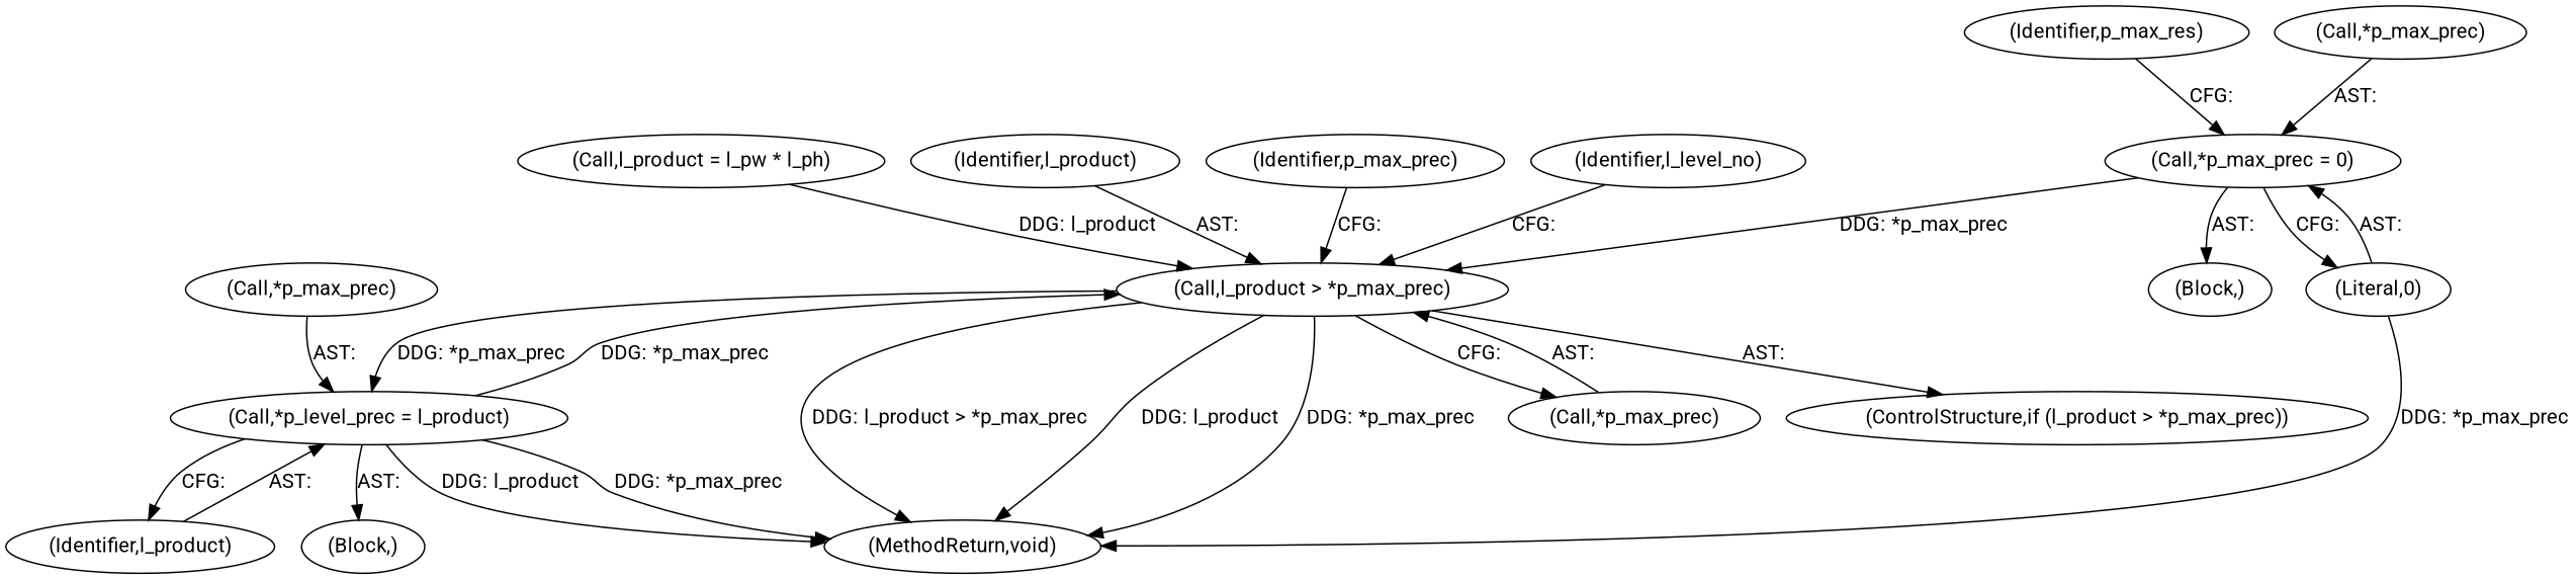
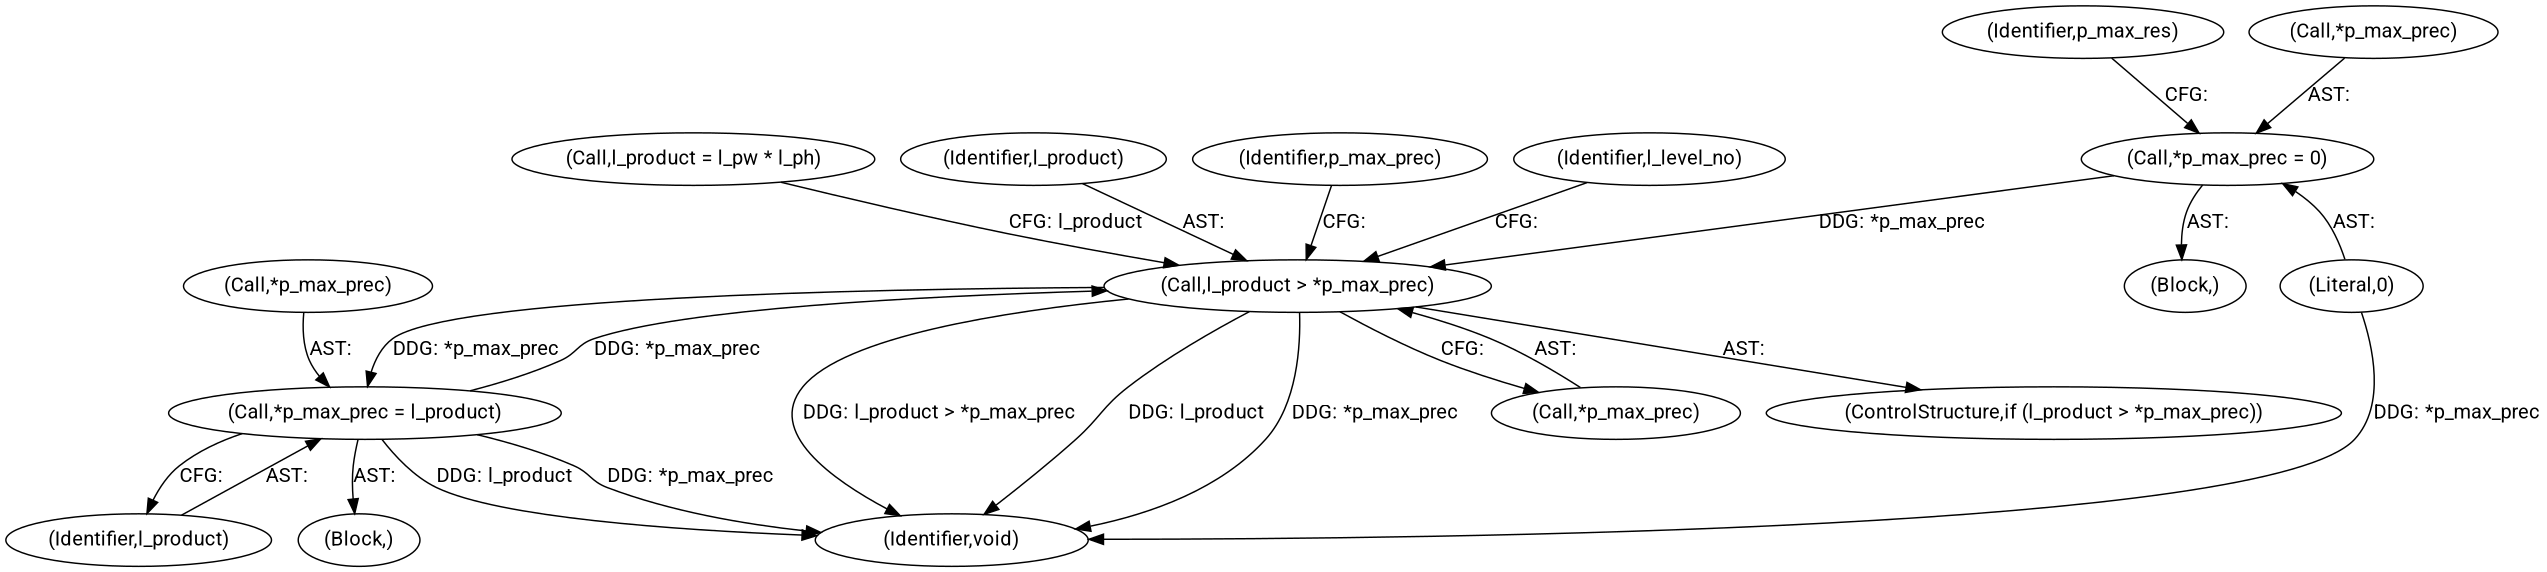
  digraph {
    fontname=Roboto
    node [fontname=Roboto]
    edge [fontname=Roboto]
    n1 [label="(Call,*p_max_prec = 0)"]
    n2 [label="(Call,l_product > *p_max_prec)"]
    n3 [label="(Block,)"]
    n4 [label="(Literal,0)"]
-   n5 [label="(MethodReturn,void)"]
-   n6 [label="(Call,*p_level_prec = l_product)"]
+   n5 [label="(Identifier,void)"]
+   n6 [label="(Call,*p_max_prec = l_product)"]
    n7 [label="(Call,*p_max_prec)"]
    n8 [label="(ControlStructure,if (l_product > *p_max_prec))"]
    n9 [label="(Identifier,l_product)"]
    n10 [label="(Block,)"]
    n11 [label="(Identifier,p_max_res)"]
    n12 [label="(Call,l_product = l_pw * l_ph)"]
    n13 [label="(Call,*p_max_prec)"]
    n14 [label="(Identifier,l_product)"]
    n15 [label="(Call,*p_max_prec)"]
    n16 [label="(Identifier,p_max_prec)"]
    n17 [label="(Identifier,l_level_no)"]
    n1 -> n2 [label="DDG: *p_max_prec"]
    n1 -> n3 [label="AST: "]
-   n1 -> n4 [label="CFG: "]
    n2 -> n5 [label="DDG: l_product > *p_max_prec"]
    n2 -> n5 [label="DDG: l_product"]
    n2 -> n5 [label="DDG: *p_max_prec"]
    n2 -> n6 [label="DDG: *p_max_prec"]
    n2 -> n7 [label="CFG: "]
    n2 -> n8 [label="AST: "]
    n4 -> n1 [label="AST: "]
    n4 -> n5 [label="DDG: *p_max_prec"]
    n6 -> n2 [label="DDG: *p_max_prec"]
    n6 -> n5 [label="DDG: l_product"]
    n6 -> n5 [label="DDG: *p_max_prec"]
    n6 -> n9 [label="CFG: "]
    n6 -> n10 [label="AST: "]
    n7 -> n2 [label="AST: "]
    n9 -> n6 [label="AST: "]
    n11 -> n1 [label="CFG: "]
-   n12 -> n2 [label="DDG: l_product"]
+   n12 -> n2 [label="CFG: l_product"]
    n13 -> n6 [label="AST: "]
    n14 -> n2 [label="AST: "]
    n15 -> n1 [label="AST: "]
    n16 -> n2 [label="CFG: "]
    n17 -> n2 [label="CFG: "]
  }
